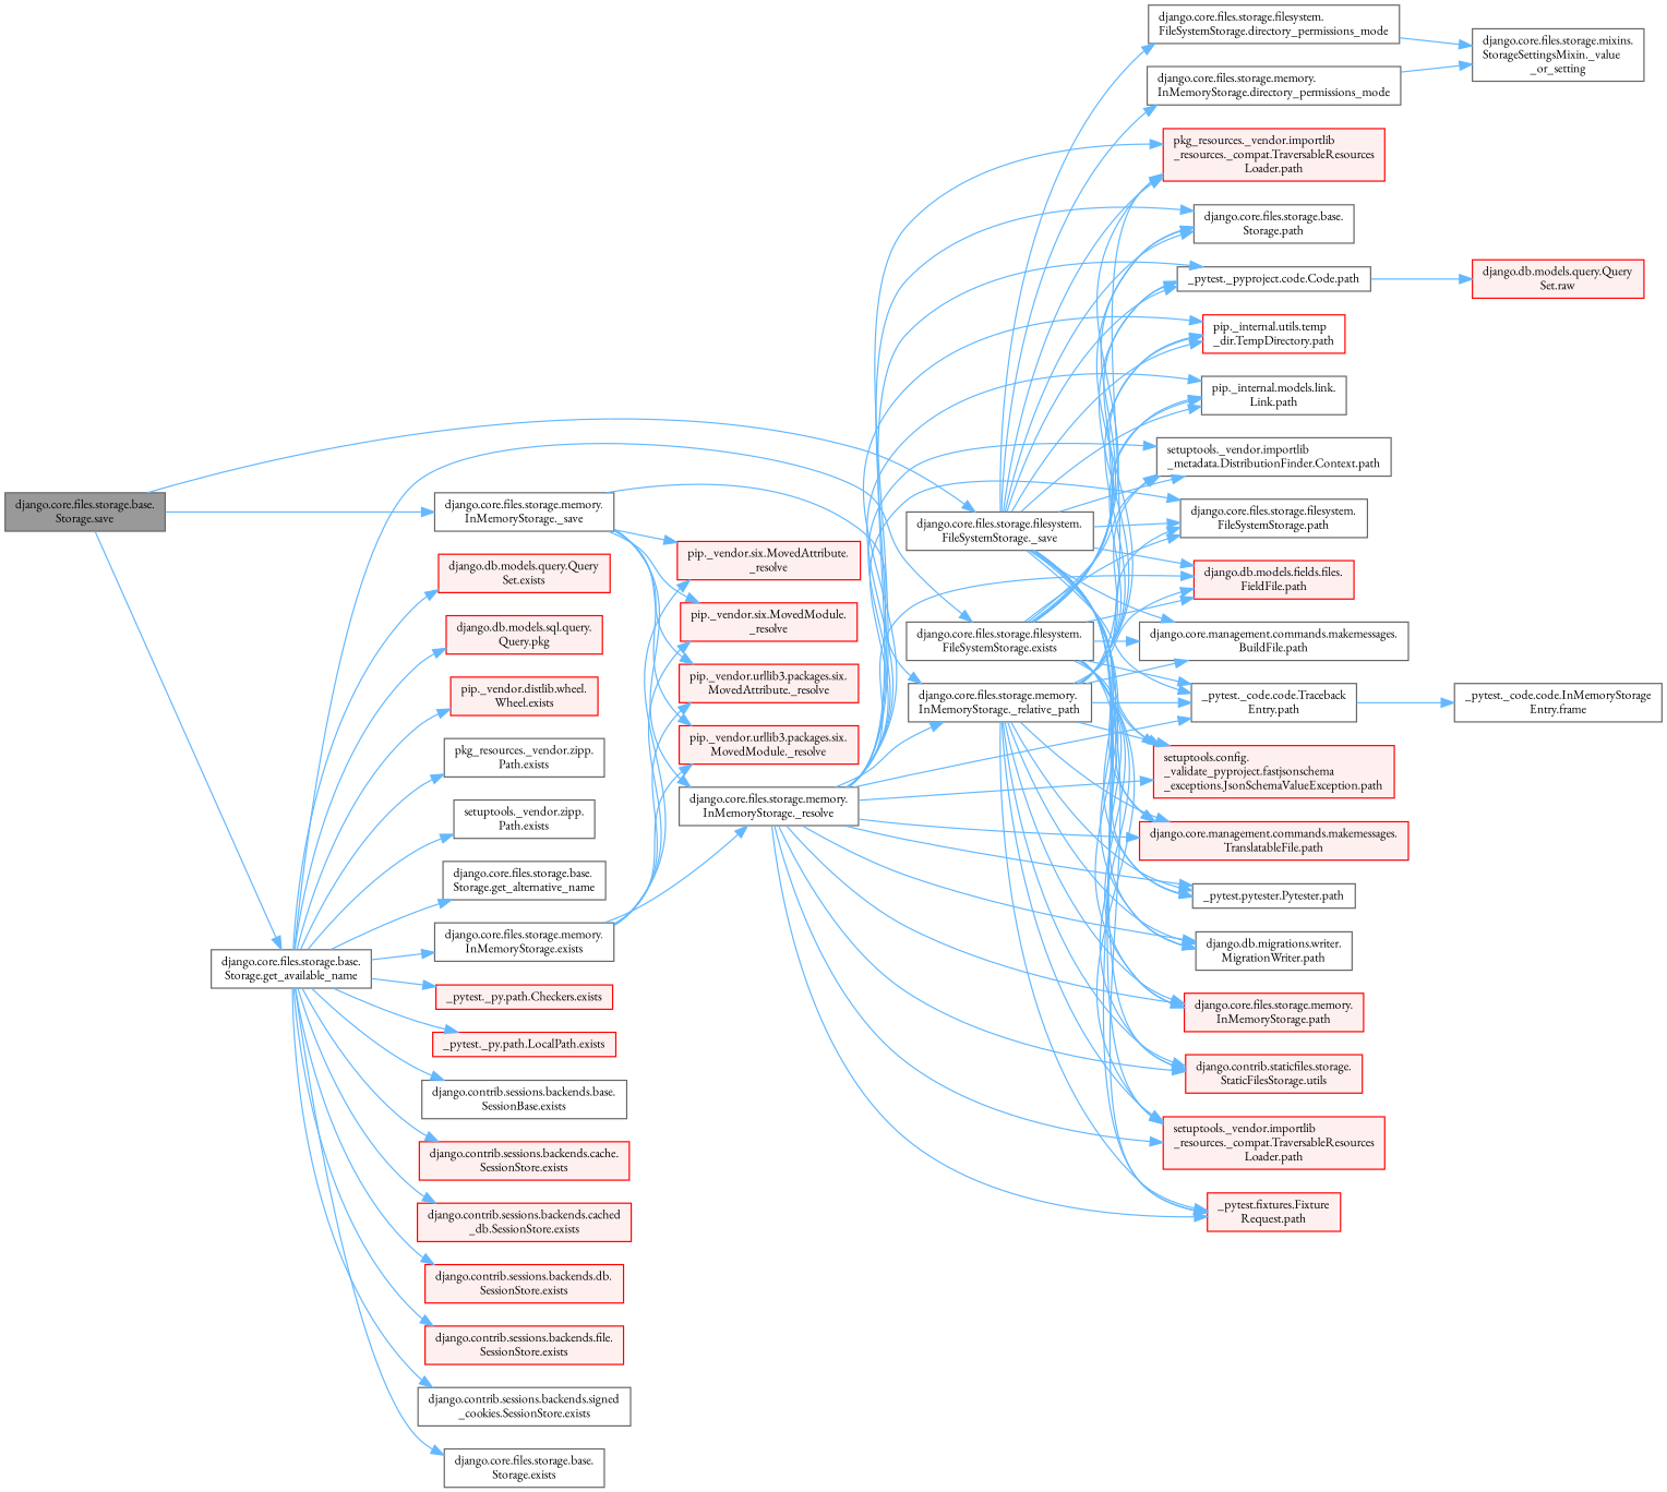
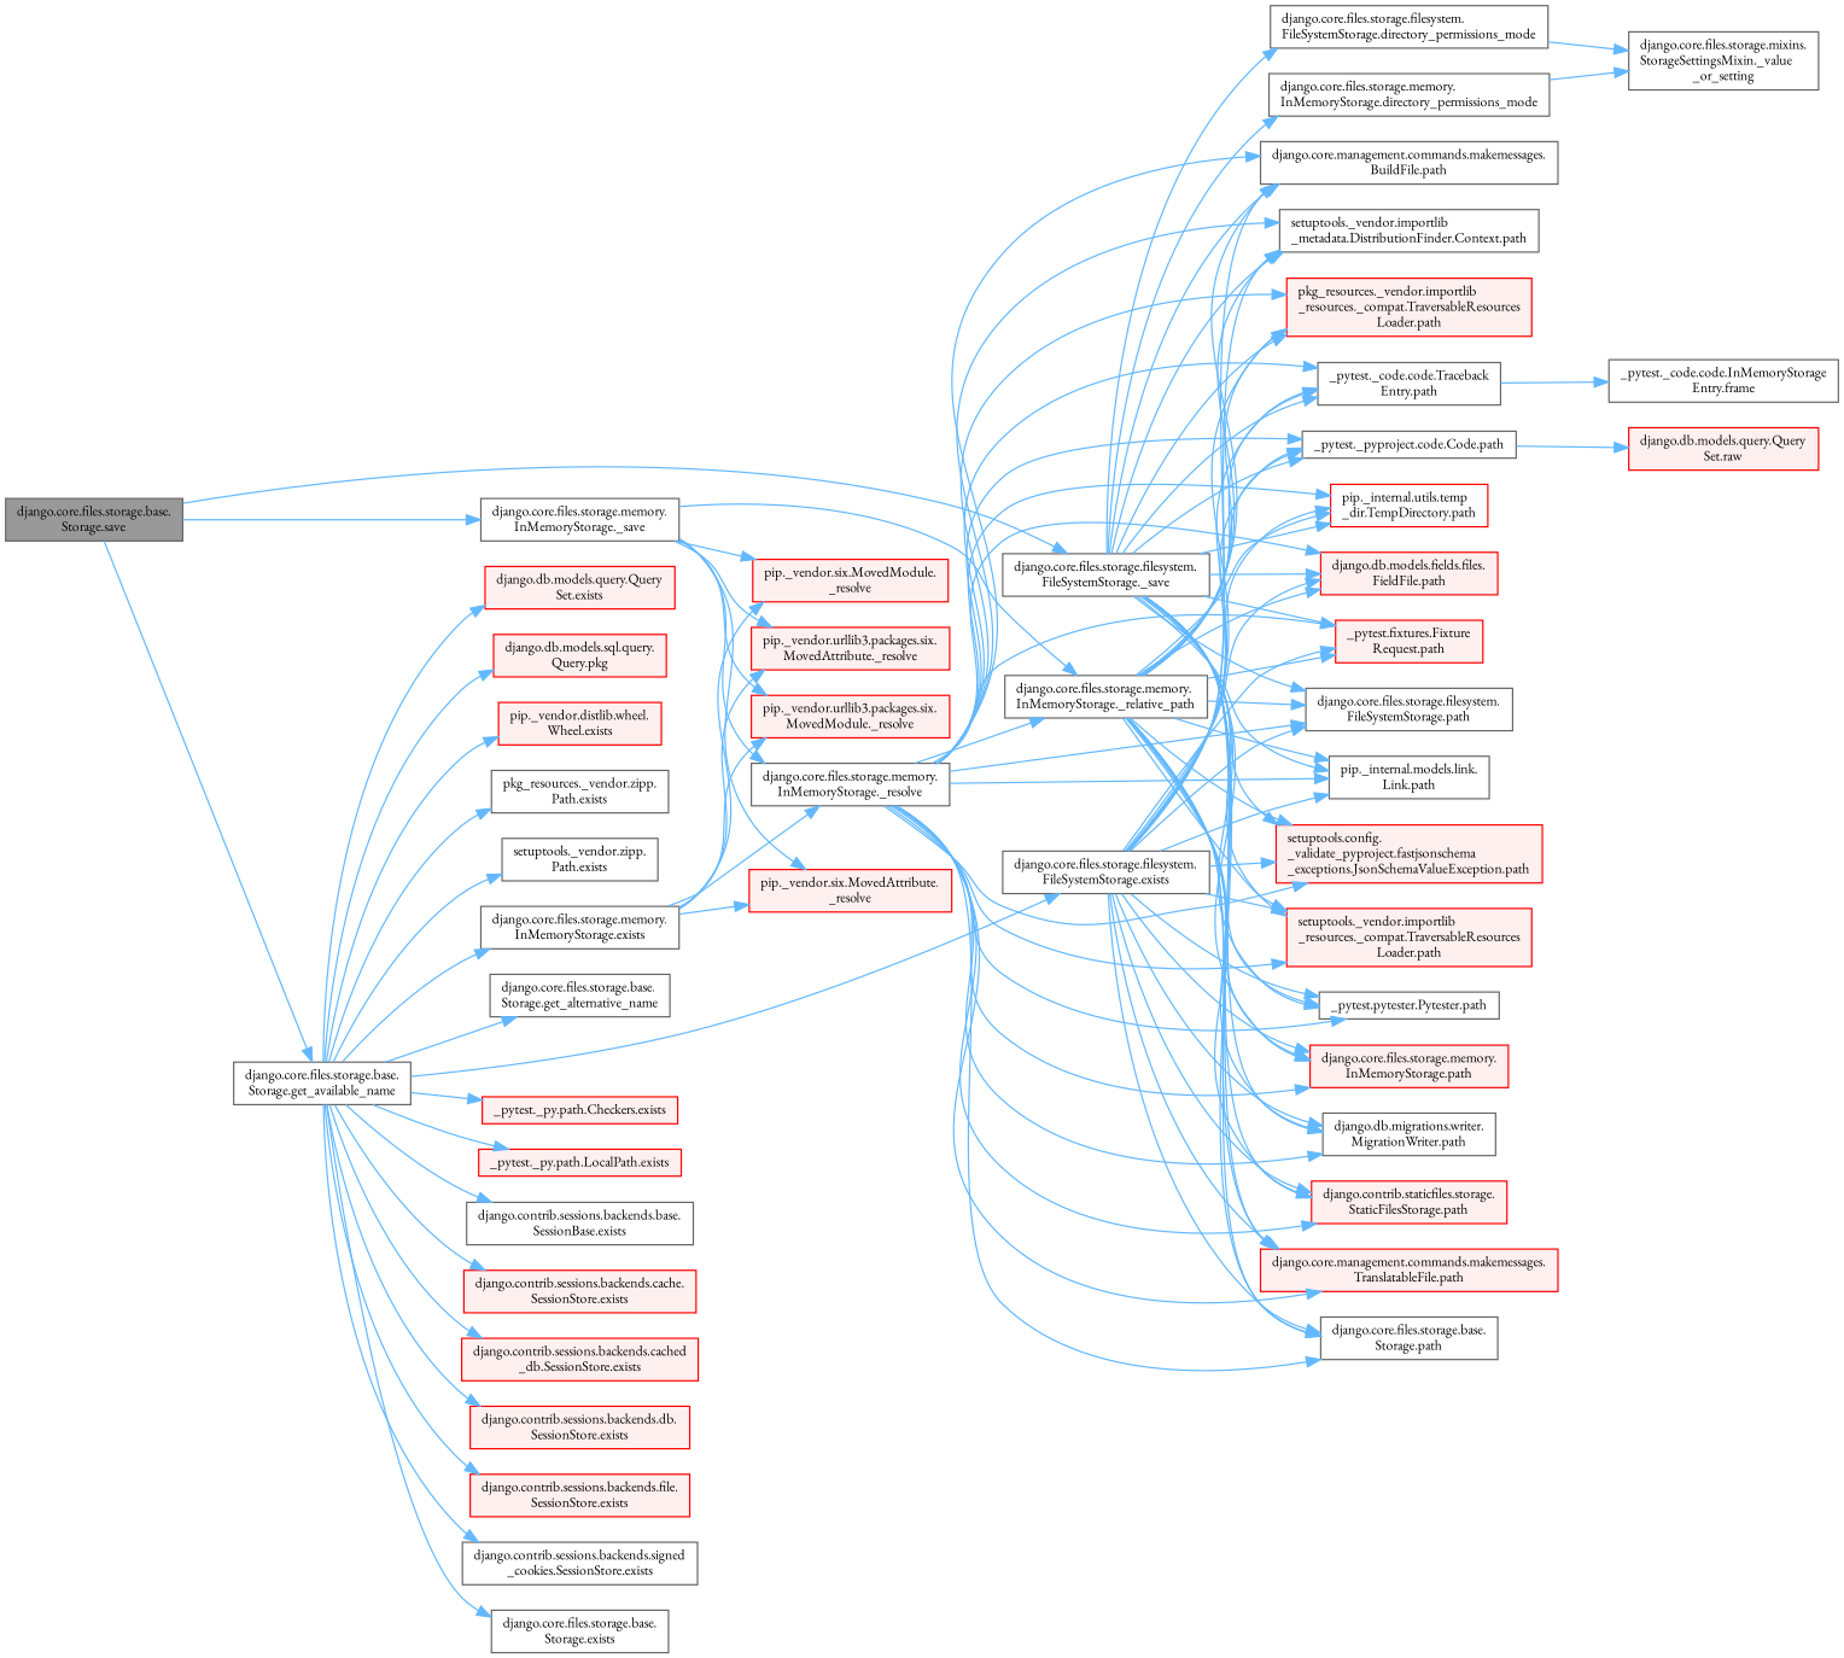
  digraph {
    fontname="EB Garamond"
    rankdir=LR
    node [color=grey40 fillcolor=white fontname="EB Garamond" fontsize=10 shape=box style=filled]
    edge [color=steelblue1 fontname="EB Garamond" fontsize=10 labelfontname=Helvetica labelfontsize=10 style=solid]
    n1 [color=gray40 fillcolor=grey60 fontcolor=black height=0.2 label="django.core.files.storage.base.\lStorage.save" width=0.4]
    n2 [height=0.2 label="django.core.files.storage.filesystem.\lFileSystemStorage._save" width=0.4]
    n3 [height=0.2 label="django.core.files.storage.memory.\lInMemoryStorage._save" width=0.4]
    n4 [height=0.2 label="django.core.files.storage.base.\lStorage.get_available_name" width=0.4]
    n5 [height=0.2 label="django.core.files.storage.filesystem.\lFileSystemStorage.directory_permissions_mode" width=0.4]
    n6 [height=0.2 label="django.core.files.storage.memory.\lInMemoryStorage.directory_permissions_mode" width=0.4]
    n7 [height=0.2 label="_pytest._pyproject.code.Code.path" width=0.4]
    n8 [height=0.2 label="_pytest._code.code.Traceback\lEntry.path" width=0.4]
    n9 [color=red fillcolor="#FFF0F0" height=0.2 label="_pytest.fixtures.Fixture\lRequest.path" width=0.4]
    n10 [height=0.2 label="_pytest.pytester.Pytester.path" width=0.4]
-   n11 [color=red fillcolor="#FFF0F0" height=0.2 label="django.contrib.staticfiles.storage.\lStaticFilesStorage.utils" width=0.4]
+   n11 [color=red fillcolor="#FFF0F0" height=0.2 label="django.contrib.staticfiles.storage.\lStaticFilesStorage.path" width=0.4]
    n12 [height=0.2 label="django.core.files.storage.base.\lStorage.path" width=0.4]
    n13 [height=0.2 label="django.core.files.storage.filesystem.\lFileSystemStorage.path" width=0.4]
    n14 [color=red fillcolor="#FFF0F0" height=0.2 label="django.core.files.storage.memory.\lInMemoryStorage.path" width=0.4]
    n15 [height=0.2 label="django.core.management.commands.makemessages.\lBuildFile.path" width=0.4]
    n16 [color=red fillcolor="#FFF0F0" height=0.2 label="django.core.management.commands.makemessages.\lTranslatableFile.path" width=0.4]
    n17 [height=0.2 label="django.db.migrations.writer.\lMigrationWriter.path" width=0.4]
    n18 [color=red fillcolor="#FFF0F0" height=0.2 label="django.db.models.fields.files.\lFieldFile.path" width=0.4]
    n19 [height=0.2 label="pip._internal.models.link.\lLink.path" width=0.4]
    n20 [color=red height=0.2 label="pip._internal.utils.temp\l_dir.TempDirectory.path" width=0.4]
    n21 [color=red fillcolor="#FFF0F0" height=0.2 label="pkg_resources._vendor.importlib\l_resources._compat.TraversableResources\lLoader.path" width=0.4]
    n22 [height=0.2 label="setuptools._vendor.importlib\l_metadata.DistributionFinder.Context.path" width=0.4]
    n23 [color=red fillcolor="#FFF0F0" height=0.2 label="setuptools._vendor.importlib\l_resources._compat.TraversableResources\lLoader.path" width=0.4]
    n24 [color=red fillcolor="#FFF0F0" height=0.2 label="setuptools.config.\l_validate_pyproject.fastjsonschema\l_exceptions.JsonSchemaValueException.path" width=0.4]
    n25 [height=0.2 label="django.core.files.storage.memory.\lInMemoryStorage._relative_path" width=0.4]
    n26 [height=0.2 label="django.core.files.storage.memory.\lInMemoryStorage._resolve" width=0.4]
    n27 [color=red fillcolor="#FFF0F0" height=0.2 label="pip._vendor.six.MovedAttribute.\l_resolve" width=0.4]
    n28 [color=red fillcolor="#FFF0F0" height=0.2 label="pip._vendor.six.MovedModule.\l_resolve" width=0.4]
    n29 [color=red fillcolor="#FFF0F0" height=0.2 label="pip._vendor.urllib3.packages.six.\lMovedAttribute._resolve" width=0.4]
    n30 [color=red fillcolor="#FFF0F0" height=0.2 label="pip._vendor.urllib3.packages.six.\lMovedModule._resolve" width=0.4]
    n31 [color=red fillcolor="#FFF0F0" height=0.2 label="_pytest._py.path.Checkers.exists" width=0.4]
    n32 [color=red fillcolor="#FFF0F0" height=0.2 label="_pytest._py.path.LocalPath.exists" width=0.4]
    n33 [height=0.2 label="django.contrib.sessions.backends.base.\lSessionBase.exists" width=0.4]
    n34 [color=red fillcolor="#FFF0F0" height=0.2 label="django.contrib.sessions.backends.cache.\lSessionStore.exists" width=0.4]
    n35 [color=red fillcolor="#FFF0F0" height=0.2 label="django.contrib.sessions.backends.cached\l_db.SessionStore.exists" width=0.4]
    n36 [color=red fillcolor="#FFF0F0" height=0.2 label="django.contrib.sessions.backends.db.\lSessionStore.exists" width=0.4]
    n37 [color=red fillcolor="#FFF0F0" height=0.2 label="django.contrib.sessions.backends.file.\lSessionStore.exists" width=0.4]
    n38 [height=0.2 label="django.contrib.sessions.backends.signed\l_cookies.SessionStore.exists" width=0.4]
    n39 [height=0.2 label="django.core.files.storage.base.\lStorage.exists" width=0.4]
    n40 [height=0.2 label="django.core.files.storage.filesystem.\lFileSystemStorage.exists" width=0.4]
    n41 [height=0.2 label="django.core.files.storage.memory.\lInMemoryStorage.exists" width=0.4]
    n42 [color=red fillcolor="#FFF0F0" height=0.2 label="django.db.models.query.Query\lSet.exists" width=0.4]
    n43 [color=red fillcolor="#FFF0F0" height=0.2 label="django.db.models.sql.query.\lQuery.pkg" width=0.4]
    n44 [color=red fillcolor="#FFF0F0" height=0.2 label="pip._vendor.distlib.wheel.\lWheel.exists" width=0.4]
    n45 [height=0.2 label="pkg_resources._vendor.zipp.\lPath.exists" width=0.4]
    n46 [height=0.2 label="setuptools._vendor.zipp.\lPath.exists" width=0.4]
    n47 [height=0.2 label="django.core.files.storage.base.\lStorage.get_alternative_name" width=0.4]
    n48 [height=0.2 label="django.core.files.storage.mixins.\lStorageSettingsMixin._value\l_or_setting" width=0.4]
    n49 [color=red fillcolor="#FFF0F0" height=0.2 label="django.db.models.query.Query\lSet.raw" width=0.4]
    n50 [height=0.2 label="_pytest._code.code.InMemoryStorage\lEntry.frame" width=0.4]
    n1 -> n2
    n1 -> n3
    n1 -> n4
    n2 -> n5
    n2 -> n6
    n2 -> n7
    n2 -> n8
    n2 -> n9
    n2 -> n10
    n2 -> n11
    n2 -> n12
    n2 -> n13
    n2 -> n14
    n2 -> n15
    n2 -> n16
    n2 -> n17
    n2 -> n18
    n2 -> n19
    n2 -> n20
    n2 -> n21
    n2 -> n22
    n2 -> n23
    n2 -> n24
    n3 -> n25
    n3 -> n26
    n3 -> n27
    n3 -> n28
    n3 -> n29
    n3 -> n30
    n4 -> n31
    n4 -> n32
    n4 -> n33
    n4 -> n34
    n4 -> n35
    n4 -> n36
    n4 -> n37
    n4 -> n38
    n4 -> n39
    n4 -> n40
    n4 -> n41
    n4 -> n42
    n4 -> n43
    n4 -> n44
    n4 -> n45
    n4 -> n46
    n4 -> n47
    n5 -> n48
    n6 -> n48
    n7 -> n49
    n8 -> n50
    n25 -> n7
    n25 -> n8
    n25 -> n9
    n25 -> n10
    n25 -> n11
    n25 -> n12
    n25 -> n13
    n25 -> n14
    n25 -> n15
    n25 -> n16
    n25 -> n17
    n25 -> n18
    n25 -> n19
    n25 -> n20
    n25 -> n21
    n25 -> n22
    n25 -> n23
    n25 -> n24
    n26 -> n7
    n26 -> n8
    n26 -> n9
    n26 -> n10
    n26 -> n11
    n26 -> n12
    n26 -> n13
    n26 -> n14
+   n26 -> n15
    n26 -> n16
    n26 -> n17
    n26 -> n18
    n26 -> n19
    n26 -> n20
    n26 -> n21
    n26 -> n22
    n26 -> n23
    n26 -> n24
    n26 -> n25
    n40 -> n7
    n40 -> n8
    n40 -> n9
    n40 -> n10
    n40 -> n11
    n40 -> n12
    n40 -> n13
    n40 -> n14
    n40 -> n15
    n40 -> n16
    n40 -> n17
    n40 -> n18
    n40 -> n19
    n40 -> n20
    n40 -> n21
    n40 -> n22
    n40 -> n23
    n40 -> n24
    n41 -> n26
    n41 -> n27
    n41 -> n28
    n41 -> n29
    n41 -> n30
  }
